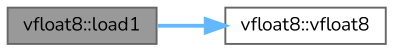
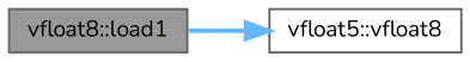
  digraph {
    rankdir=LR
    fontname=Nunito
    node [fontname=Nunito fontsize=10 shape=box style=filled]
    n1 [color=gray40 fillcolor=grey60 fontcolor=black height=0.2 label="vfloat8::load1" width=0.4]
-   n2 [color=grey40 fillcolor=white height=0.2 label="vfloat8::vfloat8" width=0.4]
+   n2 [color=grey40 fillcolor=white height=0.2 label="vfloat5::vfloat8" width=0.4]
    n1 -> n2 [color=steelblue1 fontname=Nunito fontsize=10 labelfontname=Helvetica labelfontsize=10 style=bold]
  }
